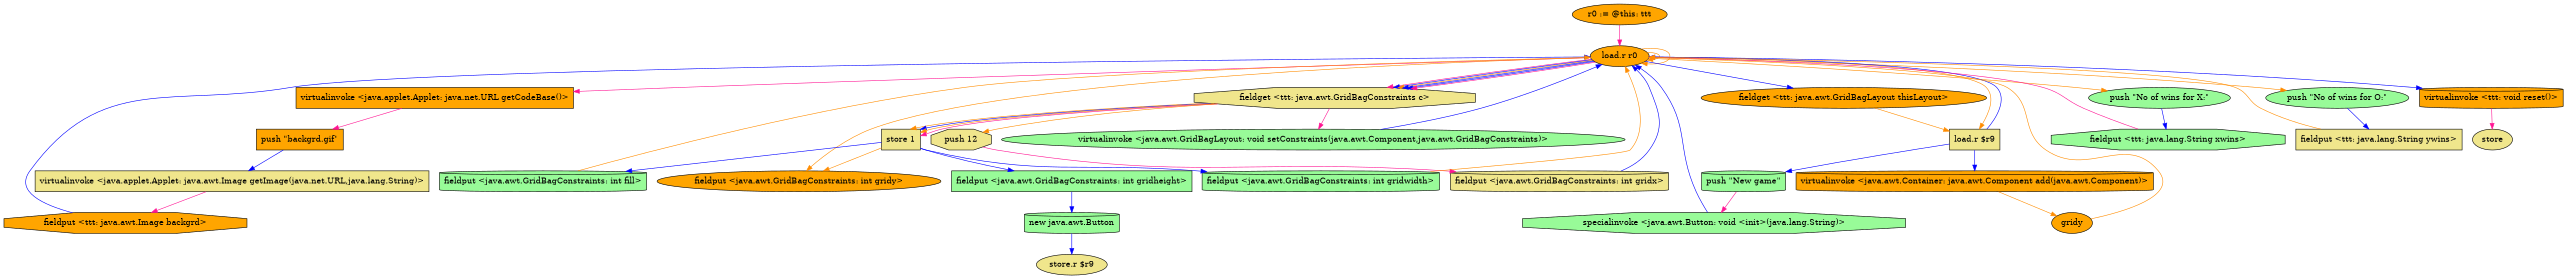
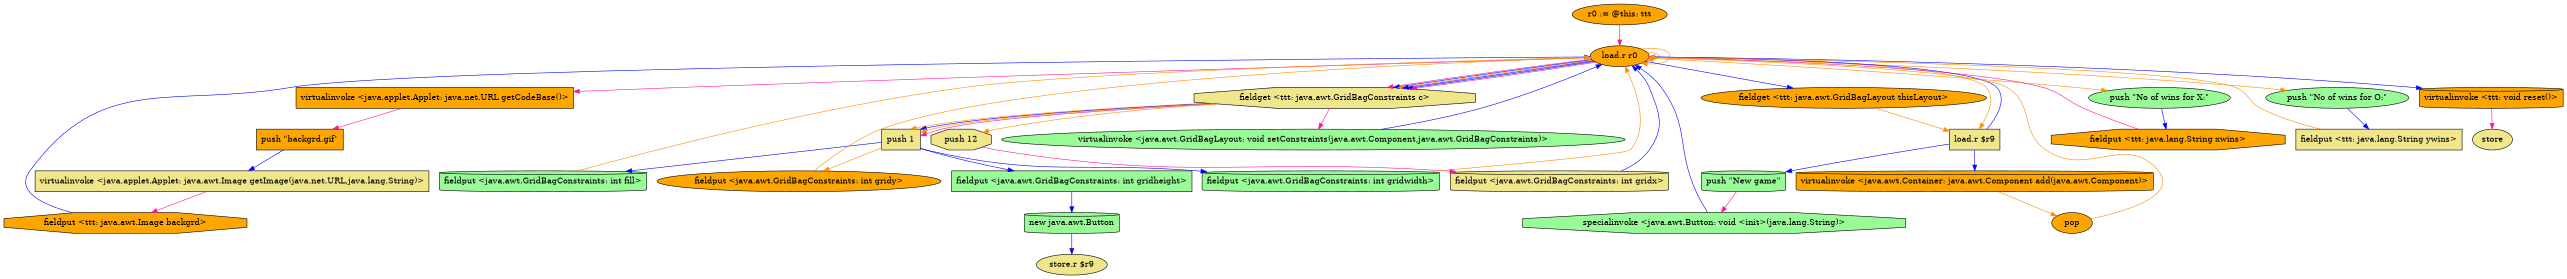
  digraph {
    node [fillcolor=orange shape=ellipse style=filled]
    edge [color=blue]
    "r0 := @this: ttt"
    "load.r r0"
    "virtualinvoke <java.applet.Applet: java.net.URL getCodeBase()>" [shape=box]
    "fieldget <ttt: java.awt.GridBagConstraints c>" [fillcolor=khaki shape=octagon]
    "load.r $r9" [fillcolor=khaki shape=box]
    "fieldget <ttt: java.awt.GridBagLayout thisLayout>"
    "push \"No of wins for X:\"" [fillcolor=palegreen]
    "push \"No of wins for O:\"" [fillcolor=palegreen]
    "virtualinvoke <ttt: void reset()>" [shape=cylinder]
    "push \"backgrd.gif\"" [shape=box]
-   "push 1" [fillcolor=khaki shape=box label="store 1"]
+   "push 1" [fillcolor=khaki shape=box]
    "push 12" [fillcolor=khaki shape=octagon]
    "virtualinvoke <java.awt.GridBagLayout: void setConstraints(java.awt.Component,java.awt.GridBagConstraints)>" [fillcolor=palegreen]
    "push \"New game\"" [fillcolor=palegreen shape=cylinder]
    "virtualinvoke <java.awt.Container: java.awt.Component add(java.awt.Component)>" [shape=cylinder]
-   "fieldput <ttt: java.lang.String xwins>" [fillcolor=palegreen shape=octagon]
+   "fieldput <ttt: java.lang.String xwins>" [shape=octagon]
    "fieldput <ttt: java.lang.String ywins>" [fillcolor=khaki shape=box]
    n18 [fillcolor=khaki label=store]
    "virtualinvoke <java.applet.Applet: java.awt.Image getImage(java.net.URL,java.lang.String)>" [fillcolor=khaki shape=box]
    "fieldput <ttt: java.awt.Image backgrd>" [shape=octagon]
    "fieldput <java.awt.GridBagConstraints: int fill>" [fillcolor=palegreen shape=cylinder]
    "fieldput <java.awt.GridBagConstraints: int gridy>"
    "fieldput <java.awt.GridBagConstraints: int gridwidth>" [fillcolor=palegreen shape=cylinder]
    "fieldput <java.awt.GridBagConstraints: int gridheight>" [fillcolor=palegreen shape=box]
    "fieldput <java.awt.GridBagConstraints: int gridx>" [fillcolor=khaki shape=cylinder]
    "new java.awt.Button" [fillcolor=palegreen shape=cylinder]
    "store.r $r9" [fillcolor=khaki]
    "specialinvoke <java.awt.Button: void <init>(java.lang.String)>" [fillcolor=palegreen shape=octagon]
-   pop [label=gridy]
+   pop
    "r0 := @this: ttt" -> "load.r r0" [color=deeppink]
    "load.r r0" -> "load.r r0" [color=darkorange]
    "load.r r0" -> "load.r r0" [color=darkorange]
    "load.r r0" -> "virtualinvoke <java.applet.Applet: java.net.URL getCodeBase()>" [color=deeppink]
    "load.r r0" -> "fieldget <ttt: java.awt.GridBagConstraints c>" [color=deeppink]
    "load.r r0" -> "fieldget <ttt: java.awt.GridBagConstraints c>"
    "load.r r0" -> "fieldget <ttt: java.awt.GridBagConstraints c>" [color=darkorange]
    "load.r r0" -> "fieldget <ttt: java.awt.GridBagConstraints c>"
    "load.r r0" -> "fieldget <ttt: java.awt.GridBagConstraints c>"
    "load.r r0" -> "fieldget <ttt: java.awt.GridBagConstraints c>" [color=deeppink]
    "load.r r0" -> "load.r $r9" [color=darkorange]
    "load.r r0" -> "fieldget <ttt: java.awt.GridBagLayout thisLayout>"
    "load.r r0" -> "push \"No of wins for X:\"" [color=darkorange]
    "load.r r0" -> "push \"No of wins for O:\"" [color=darkorange]
    "load.r r0" -> "virtualinvoke <ttt: void reset()>"
    "virtualinvoke <java.applet.Applet: java.net.URL getCodeBase()>" -> "push \"backgrd.gif\"" [color=deeppink]
    "fieldget <ttt: java.awt.GridBagConstraints c>" -> "push 1" [color=darkorange]
    "fieldget <ttt: java.awt.GridBagConstraints c>" -> "push 1"
    "fieldget <ttt: java.awt.GridBagConstraints c>" -> "push 1" [color=darkorange]
    "fieldget <ttt: java.awt.GridBagConstraints c>" -> "push 1" [color=deeppink]
    "fieldget <ttt: java.awt.GridBagConstraints c>" -> "push 12" [color=darkorange]
    "fieldget <ttt: java.awt.GridBagConstraints c>" -> "virtualinvoke <java.awt.GridBagLayout: void setConstraints(java.awt.Component,java.awt.GridBagConstraints)>" [color=deeppink]
    "load.r $r9" -> "load.r r0"
    "load.r $r9" -> "push \"New game\""
    "load.r $r9" -> "virtualinvoke <java.awt.Container: java.awt.Component add(java.awt.Component)>"
    "fieldget <ttt: java.awt.GridBagLayout thisLayout>" -> "load.r $r9" [color=darkorange]
    "push \"No of wins for X:\"" -> "fieldput <ttt: java.lang.String xwins>"
    "push \"No of wins for O:\"" -> "fieldput <ttt: java.lang.String ywins>"
    "virtualinvoke <ttt: void reset()>" -> n18 [color=deeppink]
    "push \"backgrd.gif\"" -> "virtualinvoke <java.applet.Applet: java.awt.Image getImage(java.net.URL,java.lang.String)>"
    "push 1" -> "fieldput <java.awt.GridBagConstraints: int fill>"
    "push 1" -> "fieldput <java.awt.GridBagConstraints: int gridy>" [color=darkorange]
    "push 1" -> "fieldput <java.awt.GridBagConstraints: int gridwidth>"
    "push 1" -> "fieldput <java.awt.GridBagConstraints: int gridheight>"
    "push 12" -> "fieldput <java.awt.GridBagConstraints: int gridx>" [color=deeppink]
    "virtualinvoke <java.awt.GridBagLayout: void setConstraints(java.awt.Component,java.awt.GridBagConstraints)>" -> "load.r r0"
    "push \"New game\"" -> "specialinvoke <java.awt.Button: void <init>(java.lang.String)>" [color=deeppink]
    "virtualinvoke <java.awt.Container: java.awt.Component add(java.awt.Component)>" -> pop [color=darkorange]
    "fieldput <ttt: java.lang.String xwins>" -> "load.r r0" [color=deeppink]
    "fieldput <ttt: java.lang.String ywins>" -> "load.r r0" [color=darkorange]
    "virtualinvoke <java.applet.Applet: java.awt.Image getImage(java.net.URL,java.lang.String)>" -> "fieldput <ttt: java.awt.Image backgrd>" [color=deeppink]
    "fieldput <ttt: java.awt.Image backgrd>" -> "load.r r0"
    "fieldput <java.awt.GridBagConstraints: int fill>" -> "load.r r0" [color=darkorange]
-   "load.r r0" -> "fieldput <java.awt.GridBagConstraints: int gridy>" [color=darkorange]
+   "fieldput <java.awt.GridBagConstraints: int gridy>" -> "load.r r0" [color=darkorange]
    "fieldput <java.awt.GridBagConstraints: int gridwidth>" -> "load.r r0" [color=darkorange]
    "fieldput <java.awt.GridBagConstraints: int gridheight>" -> "new java.awt.Button"
    "fieldput <java.awt.GridBagConstraints: int gridx>" -> "load.r r0"
    "new java.awt.Button" -> "store.r $r9"
    "specialinvoke <java.awt.Button: void <init>(java.lang.String)>" -> "load.r r0"
    pop -> "load.r r0" [color=darkorange]
  }
